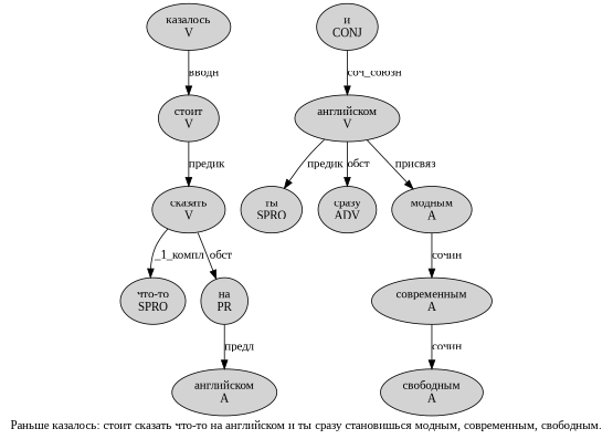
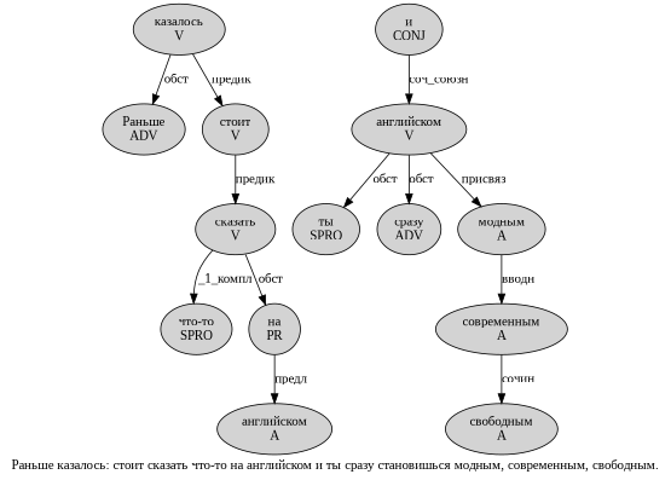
  digraph {
    fontname="Liberation Serif"
    label="Раньше казалось: стоит сказать что-то на английском и ты сразу становишься модным, современным, свободным."
    node [fillcolor=lightgray fontname="Liberation Serif" penwidth=1 shape=ellipse style=filled]
    edge [fontname="Liberation Serif"]
+   n1 [label="Раньше\nADV"]
    n2 [label="казалось\nV"]
    n3 [label="стоит\nV"]
    n4 [label="сказать\nV"]
    n5 [label="что-то\nSPRO"]
    n6 [label="на\nPR"]
    n7 [label="и\nCONJ"]
    n8 [label="английском\nV"]
    n9 [label="английском\nA"]
    n10 [label="ты\nSPRO"]
    n11 [label="сразу\nADV"]
    n12 [label="модным\nA"]
    n13 [label="современным\nA"]
    n14 [label="свободным\nA"]
-   n2 -> n3 [label="вводн"]
+   n2 -> n1 [label="обст"]
+   n2 -> n3 [label="предик"]
    n3 -> n4 [label="предик"]
    n4 -> n5 [label="_1_компл"]
    n4 -> n6 [label="обст"]
    n6 -> n9 [label="предл"]
    n7 -> n8 [label="соч_союзн"]
-   n8 -> n10 [label="предик"]
+   n8 -> n10 [label="обст"]
    n8 -> n11 [label="обст"]
    n8 -> n12 [label="присвяз"]
-   n12 -> n13 [label="сочин"]
+   n12 -> n13 [label="вводн"]
    n13 -> n14 [label="сочин"]
  }
